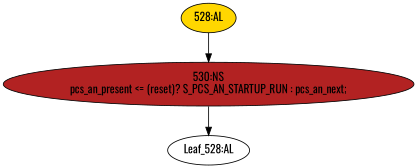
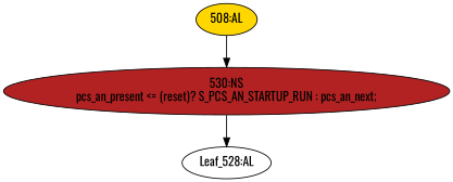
  strict digraph {
    fontname=Oswald
    node [style=filled fontname=Oswald]
    edge [cond="[]" lineno=None fontname=Oswald]
    n1 [ast="<pyverilog.vparser.ast.NonblockingSubstitution object at 0x7f1980a56ed0>" fillcolor=firebrick label="530:NS\npcs_an_present <= (reset)? S_PCS_AN_STARTUP_RUN : pcs_an_next;" statements="[<pyverilog.vparser.ast.NonblockingSubstitution object at 0x7f1980a56ed0>]" typ=NonblockingSubstitution]
    n2 [def_var="['pcs_an_present']" label="Leaf_528:AL" style=""]
-   n3 [ast="<pyverilog.vparser.ast.Always object at 0x7f1980a5d190>" clk_sens=True fillcolor=gold label="528:AL" sens="['ck', 'reset']" statements="[]" typ=Always use_var="['reset', 'S_PCS_AN_STARTUP_RUN', 'pcs_an_next']"]
+   n3 [ast="<pyverilog.vparser.ast.Always object at 0x7f1980a5d190>" clk_sens=True fillcolor=gold label="508:AL" sens="['ck', 'reset']" statements="[]" typ=Always use_var="['reset', 'S_PCS_AN_STARTUP_RUN', 'pcs_an_next']"]
    n1 -> n2
    n3 -> n1
  }
